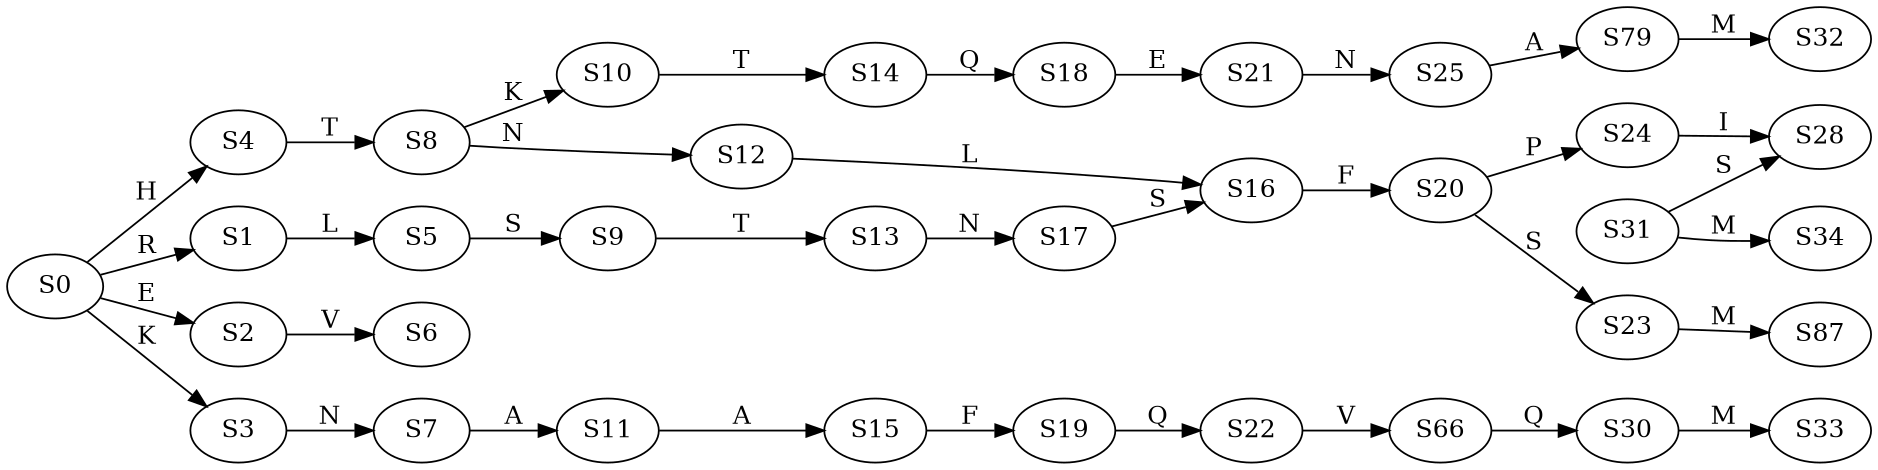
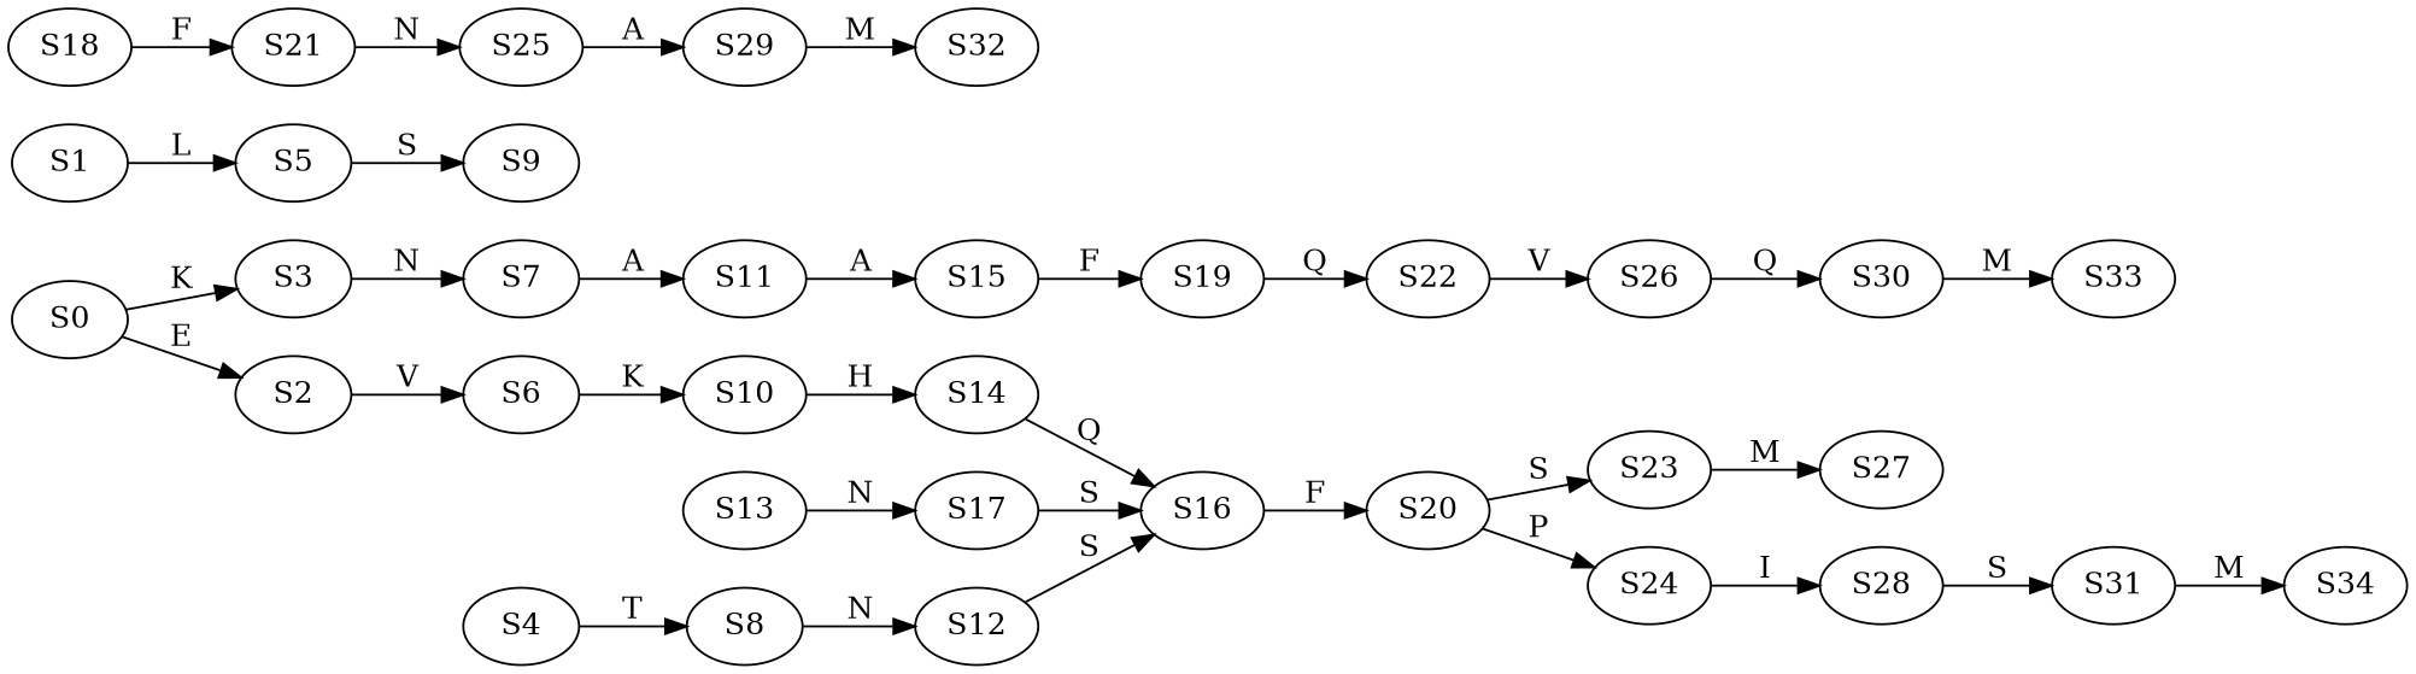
  strict digraph {
    rankdir=LR
    S0
    S1
    S2
    S3
    S4
    S5
    S6
    S7
    S8
    S9
    S10
    S11
    S12
    S13
    S14
    S15
    S16
    S17
    S18
    S19
    S20
    S21
    S22
    S23
    S24
    S25
-   S26 [label=S66]
-   S27 [label=S87]
+   S26
+   S27
    S28
-   S29 [label=S79]
+   S29
    S30
    S31
    S32
    S33
    S34
-   S0 -> S1 [label=R]
    S0 -> S2 [label=E]
    S0 -> S3 [label=K]
-   S0 -> S4 [label=H]
    S1 -> S5 [label=L]
    S2 -> S6 [label=V]
    S3 -> S7 [label=N]
    S4 -> S8 [label=T]
    S5 -> S9 [label=S]
-   S8 -> S10 [label=K]
+   S6 -> S10 [label=K]
    S7 -> S11 [label=A]
    S8 -> S12 [label=N]
-   S9 -> S13 [label=T]
-   S10 -> S14 [label=T]
+   S10 -> S14 [label=H]
    S11 -> S15 [label=A]
-   S12 -> S16 [label=L]
+   S12 -> S16 [label=S]
    S13 -> S17 [label=N]
-   S14 -> S18 [label=Q]
+   S14 -> S16 [label=Q]
    S15 -> S19 [label=F]
    S16 -> S20 [label=F]
    S17 -> S16 [label=S]
-   S18 -> S21 [label=E]
+   S18 -> S21 [label=F]
    S19 -> S22 [label=Q]
    S20 -> S23 [label=S]
    S20 -> S24 [label=P]
    S21 -> S25 [label=N]
    S22 -> S26 [label=V]
    S23 -> S27 [label=M]
    S24 -> S28 [label=I]
    S25 -> S29 [label=A]
    S26 -> S30 [label=Q]
-   S31 -> S28 [label=S]
+   S28 -> S31 [label=S]
    S29 -> S32 [label=M]
    S30 -> S33 [label=M]
    S31 -> S34 [label=M]
  }
